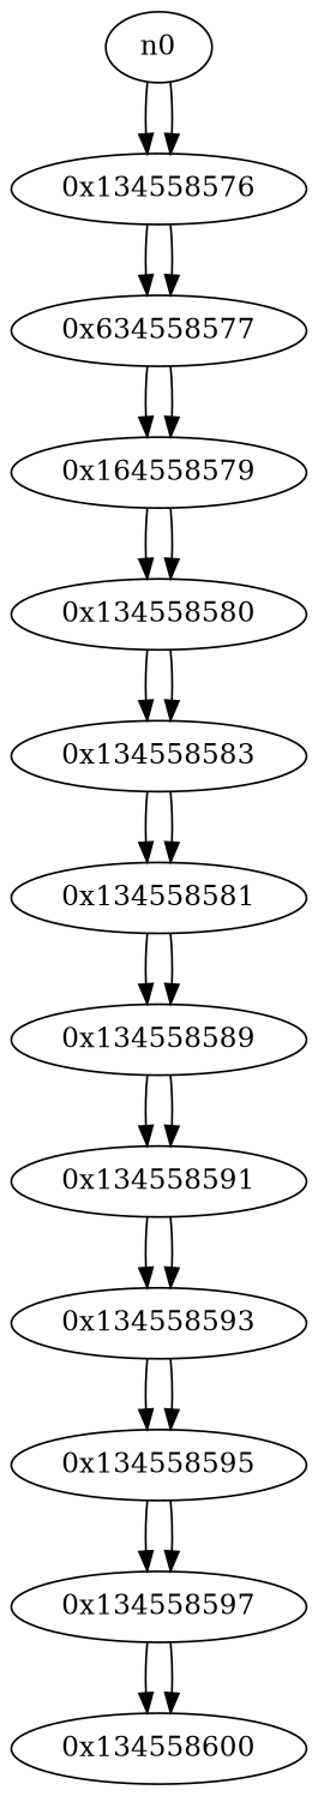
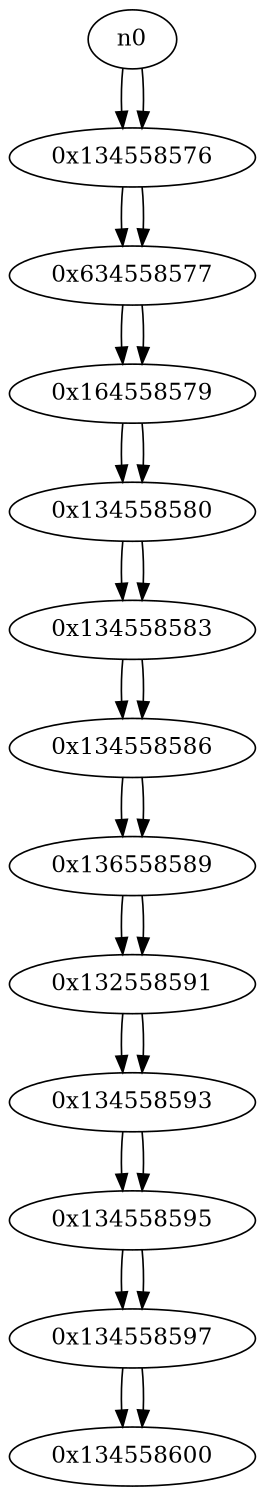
  digraph {
    n1 [label="0x134558576"]
    n2 [label="0x634558577"]
    n3 [label="0x164558579"]
    n4 [label="0x134558580"]
    n5 [label="0x134558583"]
-   n6 [label="0x134558581"]
-   n7 [label="0x134558589"]
-   n8 [label="0x134558591"]
+   n6 [label="0x134558586"]
+   n7 [label="0x136558589"]
+   n8 [label="0x132558591"]
    n9 [label="0x134558593"]
    n10 [label="0x134558595"]
    n11 [label="0x134558597"]
    n12 [label="0x134558600"]
    n0
    n1 -> n2
    n1 -> n2
    n2 -> n3
    n2 -> n3
    n3 -> n4
    n3 -> n4
    n4 -> n5
    n4 -> n5
    n5 -> n6
    n5 -> n6
    n6 -> n7
    n6 -> n7
    n7 -> n8
    n7 -> n8
    n8 -> n9
    n8 -> n9
    n9 -> n10
    n9 -> n10
    n10 -> n11
    n10 -> n11
    n11 -> n12
    n11 -> n12
    n0 -> n1
    n0 -> n1
  }
